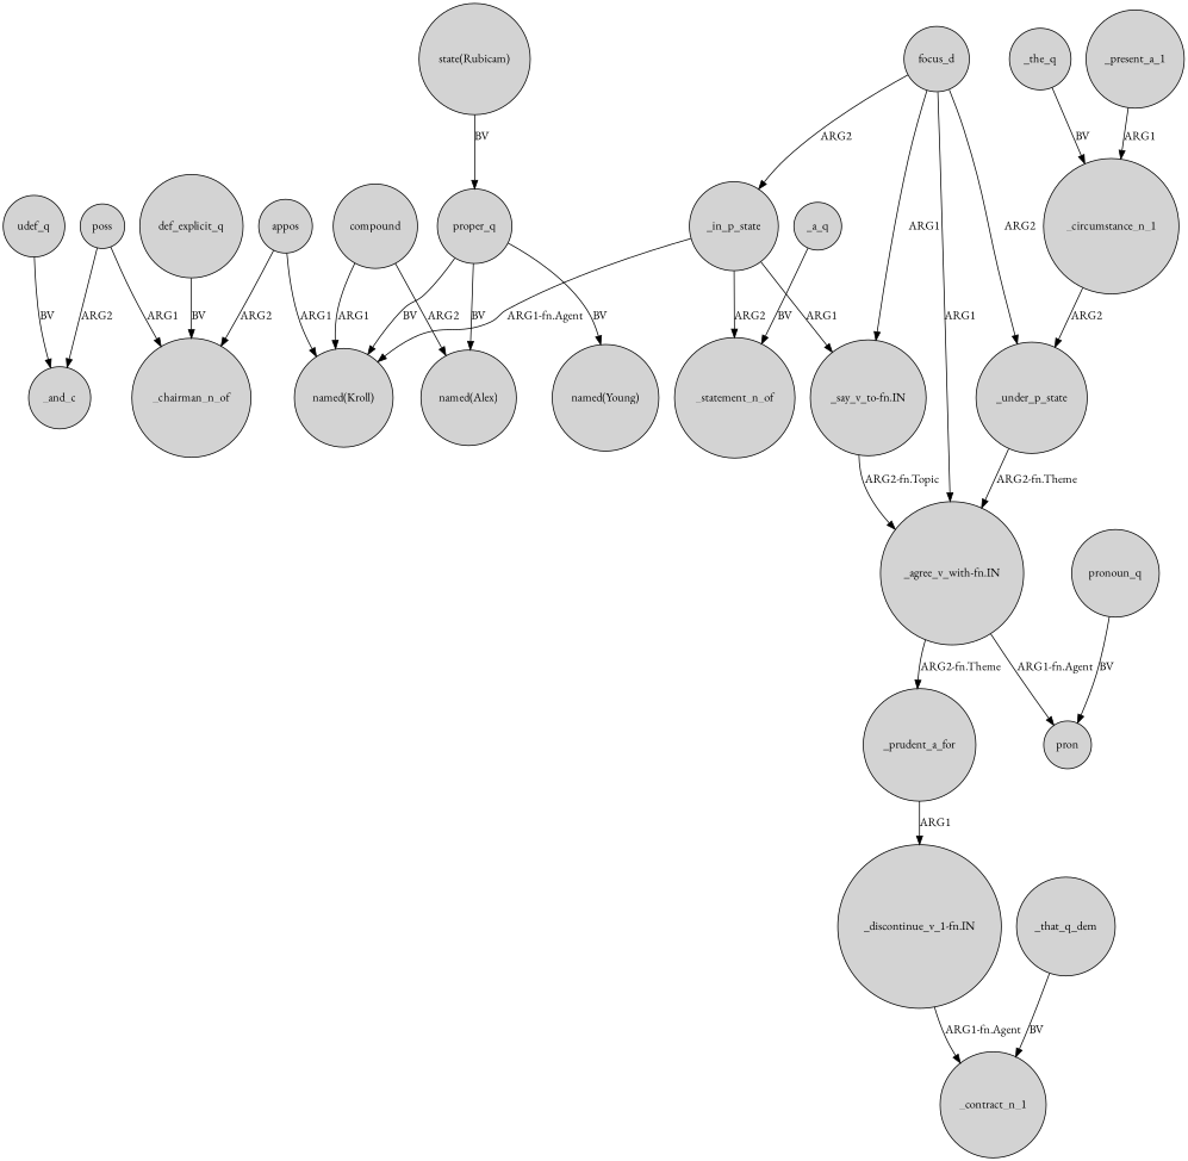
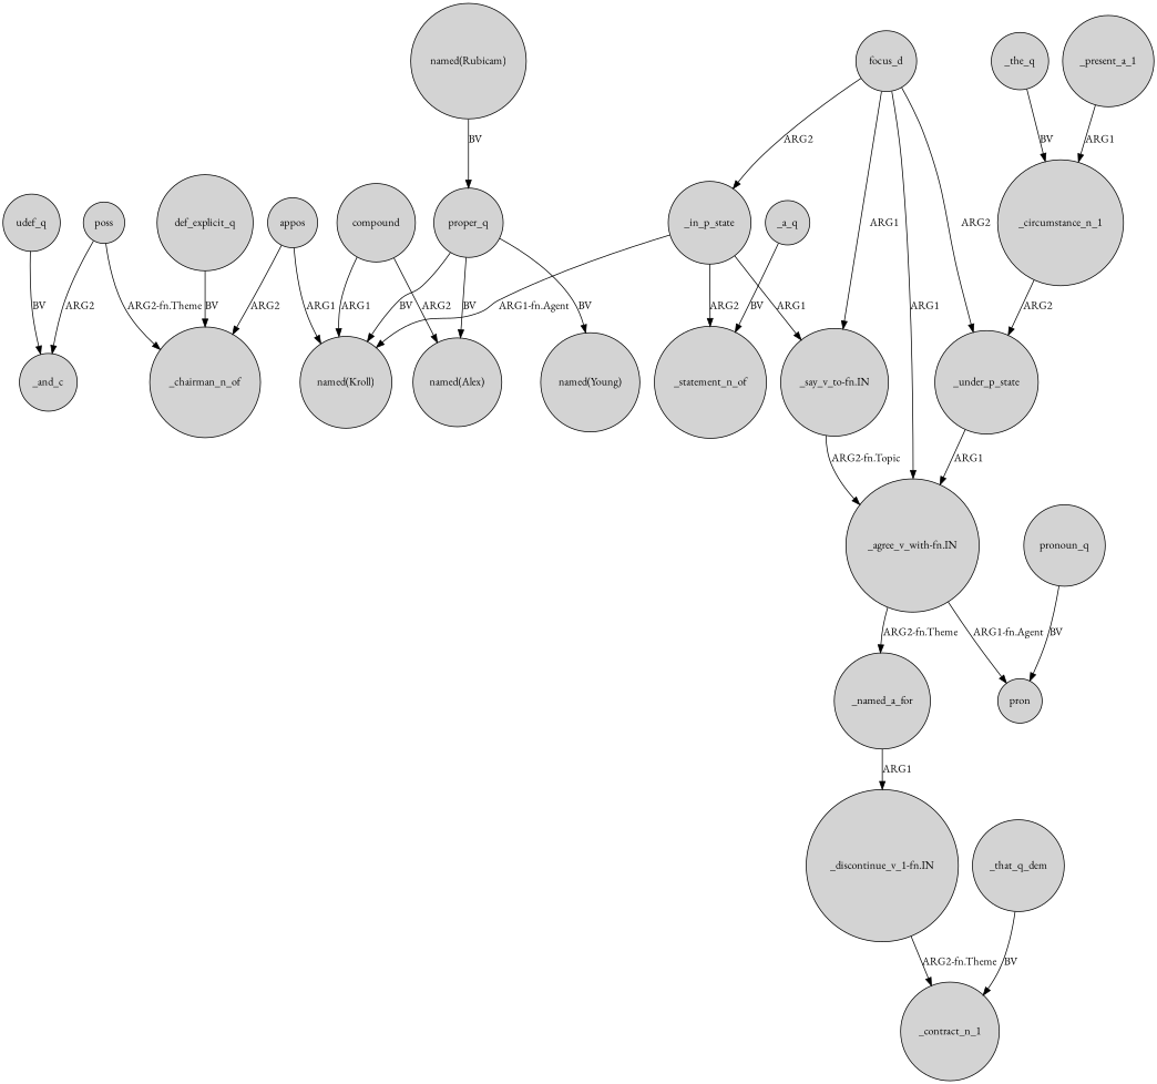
  digraph {
    fontname="EB Garamond"
    node [fontname="EB Garamond" shape=circle style=filled]
    edge [fontname="EB Garamond"]
    poss
    _and_c
    _chairman_n_of
    _under_p_state
    "_agree_v_with-fn.IN"
    _circumstance_n_1
-   _prudent_a_for
+   _prudent_a_for [label=_named_a_for]
    pron
    proper_q
    "named(Kroll)"
    "named(Alex)"
    "named(Young)"
-   "named(Rubicam)" [label="state(Rubicam)"]
+   "named(Rubicam)"
    compound
    _the_q
    focus_d
    _in_p_state
    "_say_v_to-fn.IN"
    _statement_n_of
    _a_q
    "_discontinue_v_1-fn.IN"
    _contract_n_1
    pronoun_q
    appos
    _present_a_1
    _that_q_dem
    udef_q
    def_explicit_q
    poss -> _and_c [label=ARG2]
-   poss -> _chairman_n_of [label=ARG1]
-   _under_p_state -> "_agree_v_with-fn.IN" [label="ARG2-fn.Theme"]
+   poss -> _chairman_n_of [label="ARG2-fn.Theme"]
+   _under_p_state -> "_agree_v_with-fn.IN" [label=ARG1]
    "_agree_v_with-fn.IN" -> _prudent_a_for [label="ARG2-fn.Theme"]
    "_agree_v_with-fn.IN" -> pron [label="ARG1-fn.Agent"]
    _circumstance_n_1 -> _under_p_state [label=ARG2]
    _prudent_a_for -> "_discontinue_v_1-fn.IN" [label=ARG1]
    proper_q -> "named(Kroll)" [label=BV]
    proper_q -> "named(Alex)" [label=BV]
    proper_q -> "named(Young)" [label=BV]
    "named(Rubicam)" -> proper_q [label=BV]
    compound -> "named(Kroll)" [label=ARG1]
    compound -> "named(Alex)" [label=ARG2]
    _the_q -> _circumstance_n_1 [label=BV]
    focus_d -> _under_p_state [label=ARG2]
    focus_d -> "_agree_v_with-fn.IN" [label=ARG1]
    focus_d -> _in_p_state [label=ARG2]
    focus_d -> "_say_v_to-fn.IN" [label=ARG1]
    _in_p_state -> "named(Kroll)" [label="ARG1-fn.Agent"]
    _in_p_state -> "_say_v_to-fn.IN" [label=ARG1]
    _in_p_state -> _statement_n_of [label=ARG2]
    "_say_v_to-fn.IN" -> "_agree_v_with-fn.IN" [label="ARG2-fn.Topic"]
    _a_q -> _statement_n_of [label=BV]
-   "_discontinue_v_1-fn.IN" -> _contract_n_1 [label="ARG1-fn.Agent"]
+   "_discontinue_v_1-fn.IN" -> _contract_n_1 [label="ARG2-fn.Theme"]
    pronoun_q -> pron [label=BV]
    appos -> _chairman_n_of [label=ARG2]
    appos -> "named(Kroll)" [label=ARG1]
    _present_a_1 -> _circumstance_n_1 [label=ARG1]
    _that_q_dem -> _contract_n_1 [label=BV]
    udef_q -> _and_c [label=BV]
    def_explicit_q -> _chairman_n_of [label=BV]
  }
